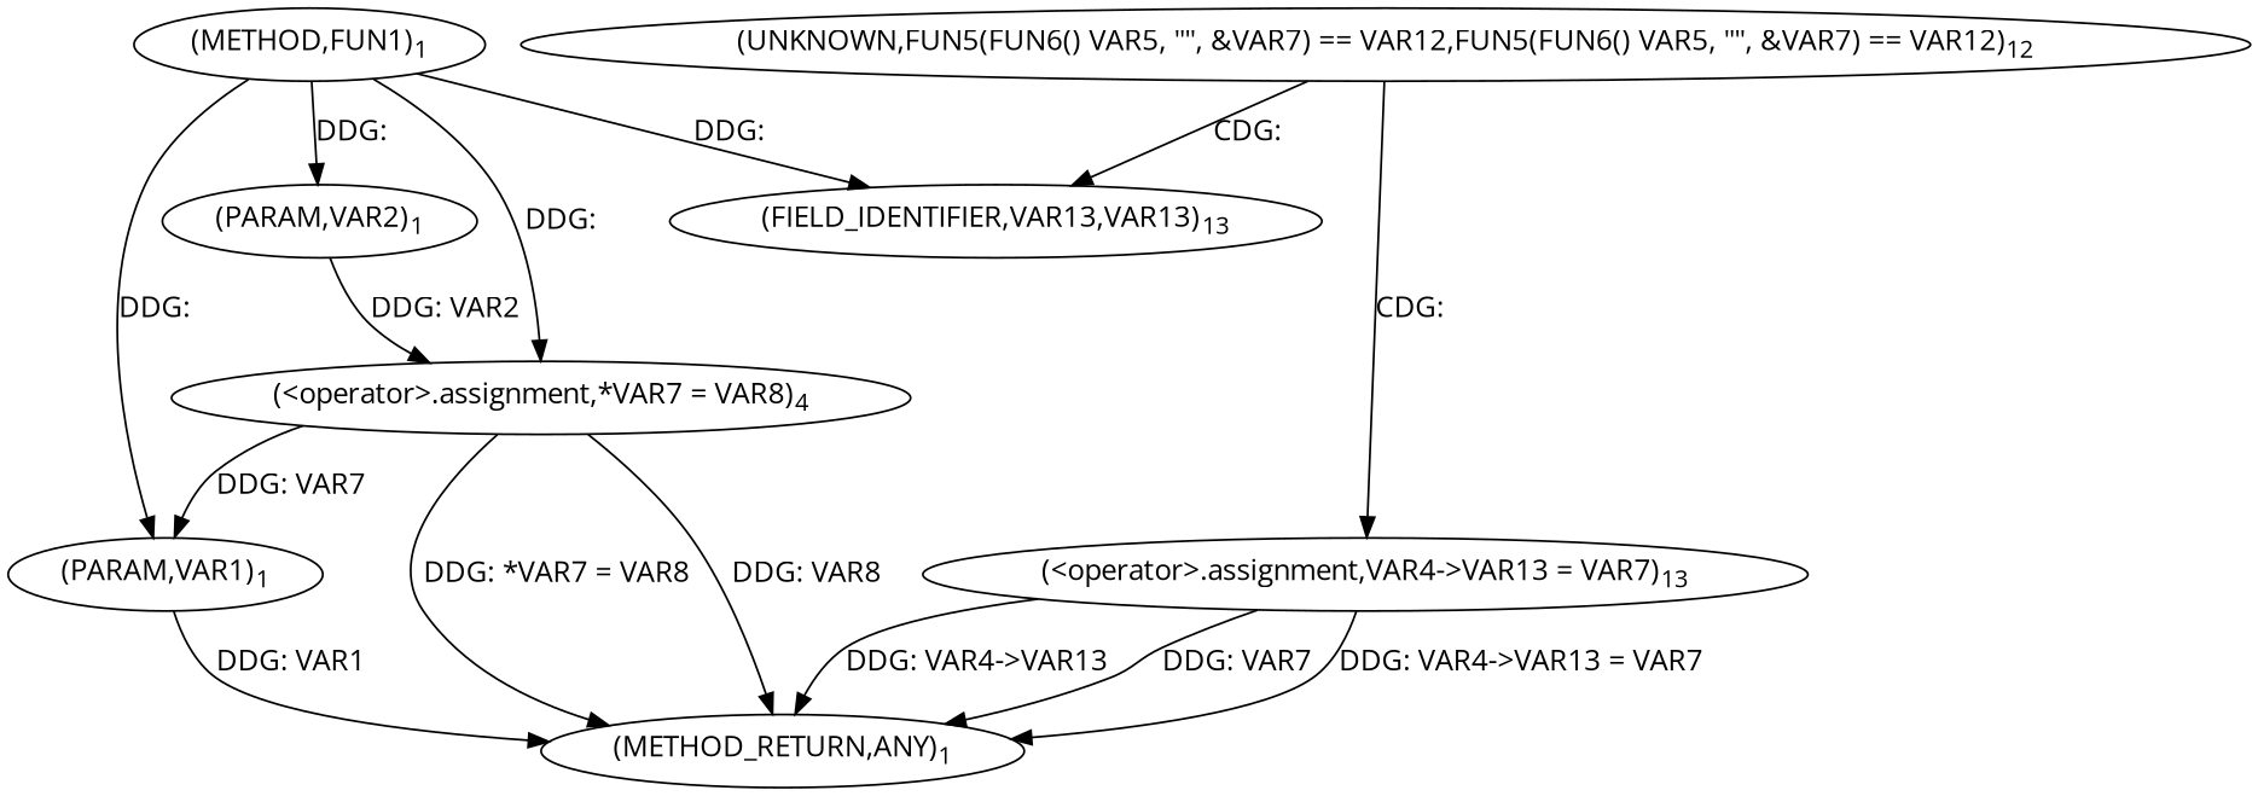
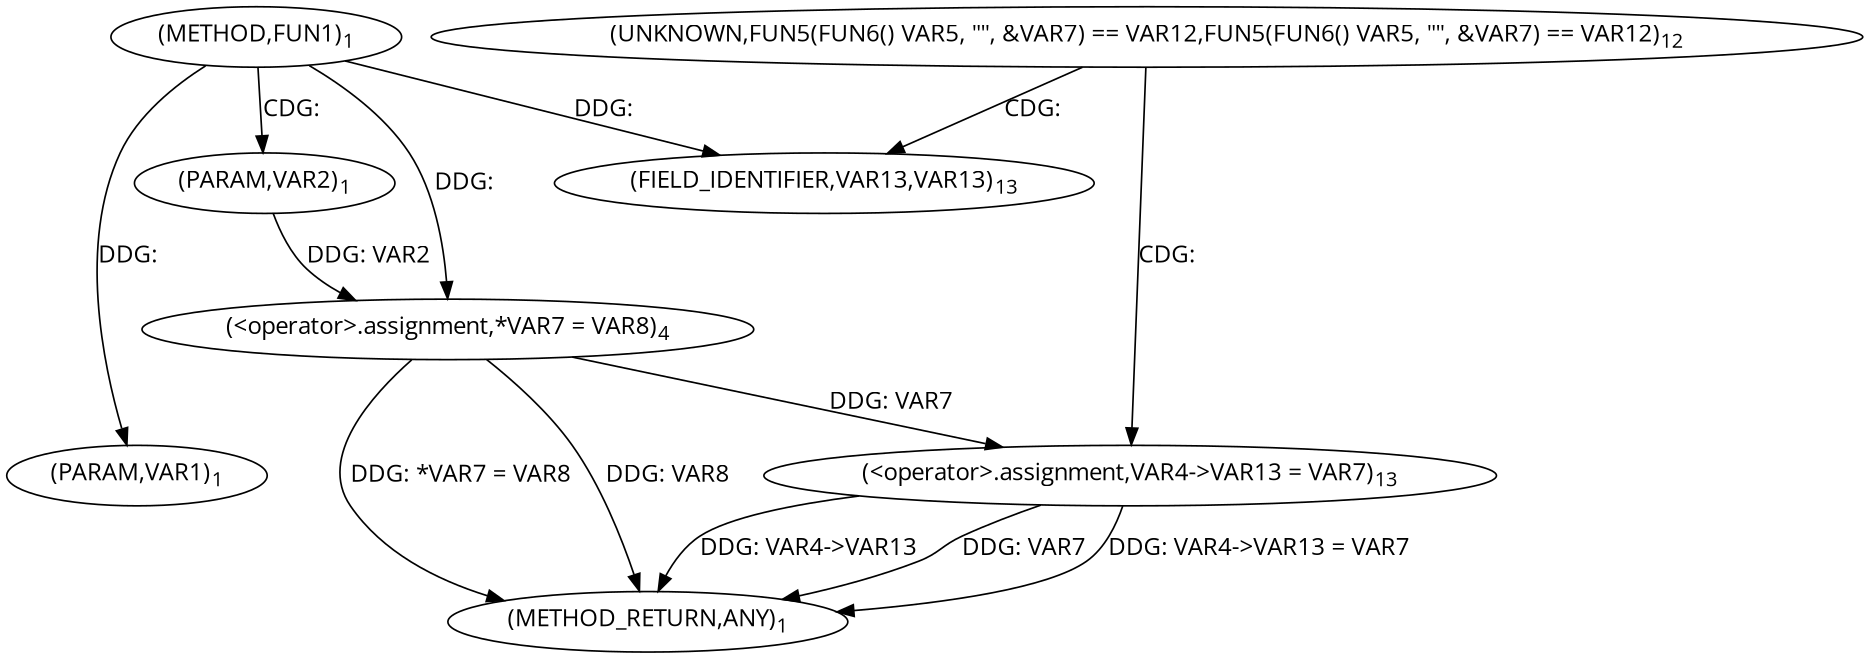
  digraph {
    fontname="Open Sans"
    node [fontname="Open Sans"]
    edge [fontname="Open Sans"]
    n1 [label=<(METHOD,FUN1)<SUB>1</SUB>>]
    n2 [label=<(PARAM,VAR1)<SUB>1</SUB>>]
    n3 [label=<(PARAM,VAR2)<SUB>1</SUB>>]
    n4 [label=<(&lt;operator&gt;.assignment,*VAR7 = VAR8)<SUB>4</SUB>>]
    n5 [label=<(FIELD_IDENTIFIER,VAR13,VAR13)<SUB>13</SUB>>]
    n6 [label=<(METHOD_RETURN,ANY)<SUB>1</SUB>>]
    n7 [label=<(&lt;operator&gt;.assignment,VAR4-&gt;VAR13 = VAR7)<SUB>13</SUB>>]
    n8 [label=<(UNKNOWN,FUN5(FUN6() VAR5, &quot;&quot;, &amp;VAR7) == VAR12,FUN5(FUN6() VAR5, &quot;&quot;, &amp;VAR7) == VAR12)<SUB>12</SUB>>]
    n1 -> n2 [label="DDG: "]
-   n1 -> n3 [label="DDG: "]
+   n1 -> n3 [label="CDG: "]
    n1 -> n4 [label="DDG: "]
    n1 -> n5 [label="DDG: "]
-   n2 -> n6 [label="DDG: VAR1"]
    n3 -> n4 [label="DDG: VAR2"]
    n4 -> n6 [label="DDG: *VAR7 = VAR8"]
    n4 -> n6 [label="DDG: VAR8"]
-   n4 -> n2 [label="DDG: VAR7"]
+   n4 -> n7 [label="DDG: VAR7"]
    n7 -> n6 [label="DDG: VAR4-&gt;VAR13"]
    n7 -> n6 [label="DDG: VAR7"]
    n7 -> n6 [label="DDG: VAR4-&gt;VAR13 = VAR7"]
    n8 -> n5 [label="CDG: "]
    n8 -> n7 [label="CDG: "]
  }
